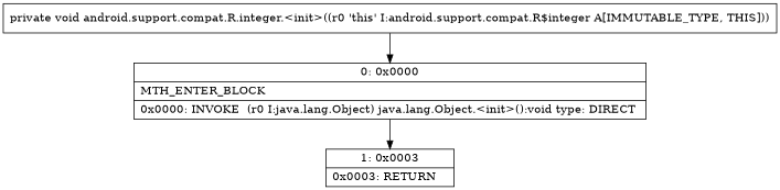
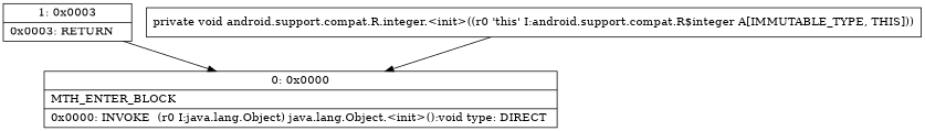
  digraph {
    node [shape=record]
    n1 [label="{0\:\ 0x0000|MTH_ENTER_BLOCK\l|0x0000: INVOKE  (r0 I:java.lang.Object) java.lang.Object.\<init\>():void type: DIRECT \l}"]
    n2 [label="{1\:\ 0x0003|0x0003: RETURN   \l}"]
    n3 [label="{private void android.support.compat.R.integer.\<init\>((r0 'this' I:android.support.compat.R$integer A[IMMUTABLE_TYPE, THIS])) }"]
-   n1 -> n2
+   n2 -> n1
    n3 -> n1
  }
